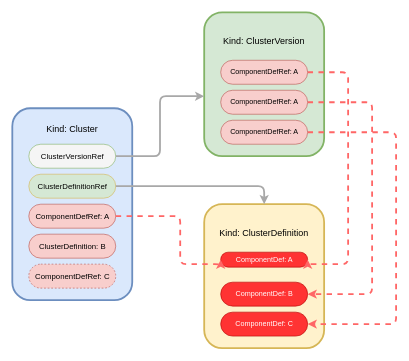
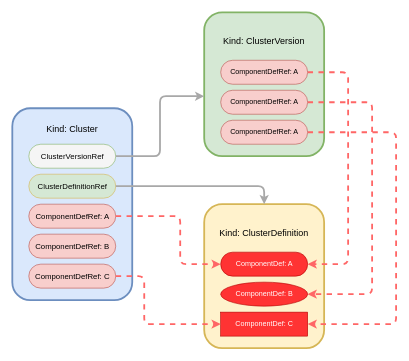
  <mxCell id="0" />
  <mxCell id="1" parent="0" />
  <mxCell id="2" value="Kind: Cluster&lt;br&gt;&lt;br&gt;&lt;br&gt;&lt;br&gt;&lt;br&gt;&lt;br&gt;&lt;br&gt;&lt;br&gt;&lt;br&gt;&lt;br&gt;&lt;br&gt;&lt;br&gt;&lt;br&gt;&lt;br&gt;&lt;br&gt;" style="rounded=1;whiteSpace=wrap;html=1;fillColor=#dae8fc;strokeColor=#6c8ebf;strokeWidth=3;fontSize=15;" vertex="1" parent="1"><mxGeometry x="20" y="180" width="200" height="320" as="geometry" /></mxCell>
  <mxCell id="3" value="Kind: ClusterDefinition&lt;br&gt;&lt;br&gt;&lt;br&gt;&lt;br&gt;&lt;br&gt;&lt;br&gt;&lt;br&gt;&lt;br&gt;&lt;br&gt;" style="rounded=1;whiteSpace=wrap;html=1;fillColor=#fff2cc;strokeColor=#d6b656;strokeWidth=3;fontSize=15;" vertex="1" parent="1"><mxGeometry x="340" y="340" width="200" height="240" as="geometry" /></mxCell>
  <mxCell id="4" value="Kind: ClusterVersion&lt;br&gt;&lt;br&gt;&lt;br&gt;&lt;br&gt;&lt;br&gt;&lt;br&gt;&lt;br&gt;&lt;br&gt;&lt;br&gt;" style="rounded=1;whiteSpace=wrap;html=1;fillColor=#d5e8d4;strokeColor=#82b366;strokeWidth=3;fontSize=15;" vertex="1" parent="1"><mxGeometry x="340" y="20" width="200" height="240" as="geometry" /></mxCell>
- <mxCell id="5" value="ComponentDef: A" style="rounded=1;whiteSpace=wrap;html=1;fillColor=#FF3333;strokeColor=#B20000;fontColor=#ffffff;arcSize=50;" vertex="1" parent="1"><mxGeometry x="367.5" y="420" width="145" height="25" as="geometry" /></mxCell>
- <mxCell id="6" value="ComponentDef: B" style="rounded=1;whiteSpace=wrap;html=1;fillColor=#FF3333;strokeColor=#B20000;fontColor=#ffffff;arcSize=50;" vertex="1" parent="1"><mxGeometry x="367.5" y="470" width="145" height="40" as="geometry" /></mxCell>
- <mxCell id="7" value="ComponentDef: C" style="rounded=1;whiteSpace=wrap;html=1;fillColor=#FF3333;strokeColor=#B20000;fontColor=#ffffff;arcSize=50;" vertex="1" parent="1"><mxGeometry x="367.5" y="520" width="145" height="40" as="geometry" /></mxCell>
+ <mxCell id="5" value="ComponentDef: A" style="rounded=1;whiteSpace=wrap;html=1;fillColor=#FF3333;strokeColor=#B20000;fontColor=#ffffff;arcSize=50;" vertex="1" parent="1"><mxGeometry x="367.5" y="420" width="145" height="40" as="geometry" /></mxCell>
+ <mxCell id="6" value="ComponentDef: B" style="ellipse;whiteSpace=wrap;html=1;fillColor=#FF3333;strokeColor=#B20000;fontColor=#ffffff;arcSize=50;" vertex="1" parent="1"><mxGeometry x="367.5" y="470" width="145" height="40" as="geometry" /></mxCell>
+ <mxCell id="7" value="ComponentDef: C" style="whiteSpace=wrap;html=1;fillColor=#FF3333;strokeColor=#B20000;fontColor=#ffffff;arcSize=50;rounded=0;" vertex="1" parent="1"><mxGeometry x="367.5" y="520" width="145" height="40" as="geometry" /></mxCell>
  <mxCell id="8" value="" style="group" vertex="1" connectable="0" parent="1"><mxGeometry x="47.5" y="240" width="145" height="240" as="geometry" /></mxCell>
  <mxCell id="9" value="ClusterVersionRef" style="rounded=1;whiteSpace=wrap;html=1;fillColor=#f5f5f5;strokeColor=#82b366;arcSize=50;fontSize=13;" vertex="1" parent="8"><mxGeometry width="145" height="40" as="geometry" /></mxCell>
  <mxCell id="10" value="ClusterDefinitionRef" style="rounded=1;whiteSpace=wrap;html=1;fillColor=#d5e8d4;strokeColor=#d6b656;arcSize=50;fontSize=13;" vertex="1" parent="8"><mxGeometry y="50" width="145" height="40" as="geometry" /></mxCell>
  <mxCell id="11" value="ComponentDefRef: A" style="rounded=1;whiteSpace=wrap;html=1;fillColor=#f8cecc;strokeColor=#b85450;arcSize=50;fontSize=13;" vertex="1" parent="8"><mxGeometry y="100" width="145" height="40" as="geometry" /></mxCell>
- <mxCell id="12" value="ClusterDefinition: B" style="rounded=1;whiteSpace=wrap;html=1;fillColor=#f8cecc;strokeColor=#b85450;arcSize=50;fontSize=13;" vertex="1" parent="8"><mxGeometry y="150" width="145" height="40" as="geometry" /></mxCell>
- <mxCell id="13" value="ComponentDefRef: C" style="rounded=1;whiteSpace=wrap;html=1;fillColor=#f8cecc;strokeColor=#b85450;arcSize=50;fontSize=13;dashed=1;" vertex="1" parent="8"><mxGeometry y="200" width="145" height="40" as="geometry" /></mxCell>
+ <mxCell id="12" value="ComponentDefRef: B" style="rounded=1;whiteSpace=wrap;html=1;fillColor=#f8cecc;strokeColor=#b85450;arcSize=50;fontSize=13;" vertex="1" parent="8"><mxGeometry y="150" width="145" height="40" as="geometry" /></mxCell>
+ <mxCell id="13" value="ComponentDefRef: C" style="rounded=1;whiteSpace=wrap;html=1;fillColor=#f8cecc;strokeColor=#b85450;arcSize=50;fontSize=13;" vertex="1" parent="8"><mxGeometry y="200" width="145" height="40" as="geometry" /></mxCell>
  <mxCell id="14" style="edgeStyle=orthogonalEdgeStyle;rounded=1;orthogonalLoop=1;jettySize=auto;html=1;exitX=1;exitY=0.5;exitDx=0;exitDy=0;entryX=0;entryY=0.583;entryDx=0;entryDy=0;strokeWidth=3;strokeColor=#A8A8A8;entryPerimeter=0;" edge="1" parent="1" source="9" target="4"><mxGeometry relative="1" as="geometry" /></mxCell>
  <mxCell id="15" style="rounded=1;orthogonalLoop=1;jettySize=auto;html=1;exitX=1;exitY=0.5;exitDx=0;exitDy=0;entryX=0;entryY=0.5;entryDx=0;entryDy=0;edgeStyle=orthogonalEdgeStyle;strokeWidth=3;dashed=1;fillColor=#f8cecc;strokeColor=#FF6666;" edge="1" parent="1" source="11" target="5"><mxGeometry relative="1" as="geometry"><Array as="points"><mxPoint x="300" y="360" /><mxPoint x="300" y="440" /></Array></mxGeometry></mxCell>
  <mxCell id="16" style="edgeStyle=orthogonalEdgeStyle;rounded=1;orthogonalLoop=1;jettySize=auto;html=1;exitX=1;exitY=0.5;exitDx=0;exitDy=0;entryX=0.5;entryY=0;entryDx=0;entryDy=0;strokeWidth=3;strokeColor=#A8A8A8;" edge="1" parent="1" source="10" target="3"><mxGeometry relative="1" as="geometry" /></mxCell>
+ <mxCell id="17" style="edgeStyle=orthogonalEdgeStyle;rounded=1;orthogonalLoop=1;jettySize=auto;html=1;exitX=1;exitY=0.5;exitDx=0;exitDy=0;entryX=0;entryY=0.5;entryDx=0;entryDy=0;dashed=1;strokeWidth=3;fillColor=#f8cecc;strokeColor=#FF6666;" edge="1" parent="1" source="13" target="7"><mxGeometry relative="1" as="geometry"><Array as="points"><mxPoint x="240" y="460" /><mxPoint x="240" y="540" /></Array></mxGeometry></mxCell>
  <mxCell id="18" style="edgeStyle=orthogonalEdgeStyle;rounded=1;orthogonalLoop=1;jettySize=auto;html=1;exitX=1;exitY=0.5;exitDx=0;exitDy=0;entryX=1;entryY=0.5;entryDx=0;entryDy=0;strokeWidth=3;dashed=1;fillColor=#fa6800;strokeColor=#FF6666;" edge="1" parent="1" source="19" target="5"><mxGeometry relative="1" as="geometry"><Array as="points"><mxPoint x="580" y="120" /><mxPoint x="580" y="440" /></Array></mxGeometry></mxCell>
  <mxCell id="19" value="ComponentDefRef: A" style="rounded=1;whiteSpace=wrap;html=1;fillColor=#f8cecc;strokeColor=#b85450;arcSize=50;" vertex="1" parent="1"><mxGeometry x="367.5" y="100" width="145" height="40" as="geometry" /></mxCell>
  <mxCell id="20" style="edgeStyle=orthogonalEdgeStyle;rounded=1;orthogonalLoop=1;jettySize=auto;html=1;exitX=1;exitY=0.5;exitDx=0;exitDy=0;entryX=1;entryY=0.5;entryDx=0;entryDy=0;strokeWidth=3;dashed=1;strokeColor=#FF6666;" edge="1" parent="1" source="21" target="6"><mxGeometry relative="1" as="geometry"><Array as="points"><mxPoint x="620" y="170" /><mxPoint x="620" y="490" /></Array></mxGeometry></mxCell>
  <mxCell id="21" value="ComponentDefRef: A" style="rounded=1;whiteSpace=wrap;html=1;fillColor=#f8cecc;strokeColor=#b85450;arcSize=50;" vertex="1" parent="1"><mxGeometry x="367.5" y="150" width="145" height="40" as="geometry" /></mxCell>
  <mxCell id="22" style="edgeStyle=orthogonalEdgeStyle;rounded=1;orthogonalLoop=1;jettySize=auto;html=1;exitX=1;exitY=0.5;exitDx=0;exitDy=0;entryX=1;entryY=0.5;entryDx=0;entryDy=0;strokeWidth=3;strokeColor=#FF6666;dashed=1;" edge="1" parent="1" source="23" target="7"><mxGeometry relative="1" as="geometry"><Array as="points"><mxPoint x="660" y="220" /><mxPoint x="660" y="540" /></Array></mxGeometry></mxCell>
  <mxCell id="23" value="ComponentDefRef: A" style="rounded=1;whiteSpace=wrap;html=1;fillColor=#f8cecc;strokeColor=#b85450;arcSize=50;" vertex="1" parent="1"><mxGeometry x="367.5" y="200" width="145" height="40" as="geometry" /></mxCell>
